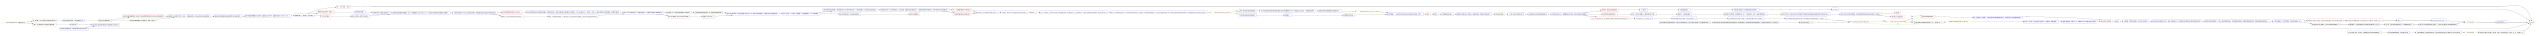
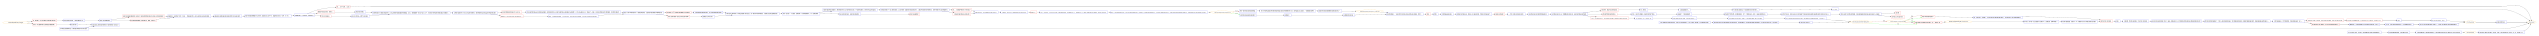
  digraph {
    fontname="Noto Sans"
    rankdir=LR
    node [color=blue fontname="Noto Sans" shape=box]
    edge [fontname="Noto Sans"]
-   "EleanorRank3Convo1 begins." [color=orange label="EleanorRank3Convo1 就越難去區分是." shape=""]
+   "EleanorRank3Convo1 begins." [color=orange shape=""]
    n2 [color=red label="嘿，愛琳娜，可以問你關於心靈感應的事情嗎？"]
    n3 [color=red label="那麼，可以窺探每個人的腦袋是什麼感覺呢？"]
    n4 [label="要問是沒有問題的，只要有禮貌便可以。"]
    n5 [label="你說什麼？"]
    n6 [label="有些人覺得很難做到。"]
    n7 [label="這就是你以為我在做的事情嗎？隨便侵犯別人的私隱？"]
    n8 [color=red label="你是不是隨便就會聽到別人想法呢？還是你需要透過某種方法來進入他們的腦袋呢？"]
    n9 [color=red label="是像個電燈開關嗎？還是總是在「開啟」的狀態？"]
    n10 [label="兩樣都是。如果我坐下來而「聆聽」，我就能接受到一些內心的獨白以及強烈的情感。"]
    n11 [label="如果你是這麼看我的話，那麼恐怕我們沒有什麼可說的。"]
    "Chat ends." [color=orange shape=""]
    n13 [label="最難的部分是要過濾掉那些很吵而我不想知道的東西。"]
    n14 [label="我並不總是能夠體驗別人的感受。越是未說出口的字句，就越難去區分是「他們」或「我」。"]
    n15 [label="能夠讓我進入「過多資訊」的領域嗎？"]
    n16 [color=red label="嗯我好奇得無法拒絕，那現在……"]
    n17 [color=red label="我允許你這樣做。"]
    n18 [color=red label="呃...…或許下次吧。 [結束]"]
    n19 [label="我欣賞你的勇氣。"]
    n20 [label="你自己承擔進一步看下去的風險。"]
    n21 [label="在我們都注射了源拓氏疫苗後不久，我以為我患有某種繼發性膀胱感染。老友。我像溜溜球一樣在沙發又上又下。我甚至叫莉蒂給我找來蔓越莓汁跟礦泉水。"]
    n22 [label="結果我只是感受到了六個人的自然生理衝動。我的神經系統自然地認為它們是我的感受。"]
    n23 [color=red label="哪個更壞？知道你並沒有患上嚴重疾病或……"]
    n24 [color=red label="得知事實真相肯定讓你放下心頭大石。"]
    n25 [label="啊那，我確是病得很嚴重。不用拐彎抹角。但我寧願承擔心靈感應，也不願承受永無止境的膀胱炎。"]
    n26 [label="那次之後我學會為自己的思想築起圍牆。莉蒂有時會找到一些藥可以讓我的心靈感應能力全部關閉，只可以停止幾個小時。我收起了一些藥，不過除非我真的非常需要睡覺，否則我不會服用。"]
    n27 [label="這是一個非常有用的天賦，這就是問題所在。亞瑟堅持視這個能力為戰略資產。"]
    n28 [color=red label="那別人的私隱呢？這對士氣不是很不利嗎？"]
    n29 [color=red label="但如果有人*不*希望他們的腦袋被入侵怎麼辦？"]
    n30 [label="這實在太打擊士氣了。"]
    n31 [label="就算我堅持說我能夠控制住，你又覺得他們會相信我嗎？"]
    n32 [label="我們全部人都不軟弱。我們已經習慣了艱苦生活。跟一般的不列顛軍營相比，這個地方是間五星級的酒店。"]
    n33 [label="你們一起洗澡，一起吃飯，這樣那樣。你們要習慣彼此。你一定要這樣做。"]
    n34 [label="但正如亞瑟所說的，這是有某個限度的。"]
    n35 [label="我就不讓他們知道我聽到，看到和感受到了多少他們的內在思想。不管莉蒂怎麼想，我不會不請自來地窺探。"]
    n36 [color=red label="那你怎樣處理呢？"]
    n37 [label="有時候他們其中一個人會有個想法，並立即想到「她聽到我有這個想法嗎？」讓他們有猜想的空間更善良。他們不會被不知道的事傷害到。"]
    n38 [color=red label="你有無意中聽到我的任何想法嗎？"]
    n39 [color=red label="那……你在我腦中獲取到了什麼資訊？"]
    n40 [label="就像我所說的，我不會確認或否認任何事情。"]
    n41 [label="我應該說，現在我有一個重要原因來把這件事保密。"]
    n42 [color=red label="繼續說……"]
    n43 [label="所以。亞瑟和我。我們在街上突襲了清剿隊的物資箱，而他卻辦事不力。他射都射不準，他像一隻醉酒的鴨子般開車，他甚至不能用劍。"]
    n44 [label="自然，我告訴他要振作起來。他立即反過來開始責怪我。他告訴我，我總是表現得高高在上，難道我不懂指揮的壓力嗎？ 如果我知道他每天要處理什麼的話，我就會收起所有這些自怨自艾的廢話。"]
    n45 [color=orange label="Check boolean EleanorHeroVirus" shape=""]
    n46 [label="記得我告訴過你的英雄病毒嗎？"]
    n47 [label="我有一個我叫做英雄病毒的理論。"]
    n48 [label="末期病症。"]
    n49 [label="那些小男孩們認為他們所聽到的故事就是這個世界的實際運作方式。他們認為自己是英雄，一切都圍著他們轉。"]
    n50 [label="什麼都跟亞瑟有關。"]
    n51 [label="亞瑟患有我見過最嚴重的英雄病毒病例之一。"]
    n52 [label="於是我回擊他：「你知道我可以看得出來你什麼時候在想著葵，對吧？」"]
    n53 [color=orange label="Boolean EleanorHeroVirus is now true." shape=""]
    n54 [color=red label="哎喲。"]
    n55 [label="對啊。"]
    n56 [label="不是我最自豪的時刻。"]
    n57 [label="就算他不是我的弟弟，那也是一件很差的舉動。我再也不會這樣做了。"]
    n58 [color=red label="那他有什麼反應？"]
    n59 [label="……我不太喜歡你想知道這件事。"]
    n60 [label="現在我在想你是否喜歡看亞瑟被羞辱。"]
    n61 [label="請不要往這個方向去。我剛開始對你有好感，但這些是我無法接受的事。"]
    n62 [color=red label="我這麼問是因為我喜歡他。"]
    n63 [color=red label="哎呀。那不是我的用意。我只是想知道這樣的人在被質問時會有什麼反應。"]
    n64 [color=red label="我很享受。聽起來亞瑟應得此報。"]
    n65 [label="明白。這是可以理解的。抱歉我突然發了脾氣。"]
    n66 [label="我不單是質問了他。我傷害了他。"]
    n67 [label="噢，我明白。"]
    n68 [label="他崩潰了。我覺得很難受。"]
    n69 [label="亞瑟已經很習慣被人回嘴。看看崑西就知道了！"]
    n70 [label="亞瑟真是個麻煩人。"]
    n71 [label="我破壞了我們之間一些重要的情誼。等下。我要告訴你一些事，這樣你就會明白的。"]
    n72 [label="但我們都知道亞瑟已經起了防備心。他表現得好像他刀槍不入的模樣。"]
    n73 [label="不過當我試著跟你談一些讓我感到內疚的事情時……"]
    n74 [label="在我們小時候，有些年紀比較大的男孩偷了亞瑟最喜歡的安格斯玩偶模型並把它扔到冬至篝火上。"]
    n75 [label="我可以感覺得到他有多震驚和困惑。他以為他在我身邊會很安全的。不再如此了。"]
    n76 [label="算了沒事。"]
    n77 [label="我至今依然可以看到他彎著腰，肉色塑膠被燒到溶掉滴在他的迷彩褲子上的畫面。"]
    n78 [color=orange label="Check boolean DrifterSiblingYes" shape=""]
    n79 [color=red label="我不想念小時候的時光。"]
    n80 [color=red label="童年啊。"]
    n81 [color=red label="我知道傷害兄弟姊妹是什麼感覺。我……曾經有一個。"]
    n82 [color=orange label="Convo boolean DrifterSiblingNo" shape=""]
    n83 [color=orange label="Boolean DrifterSiblingYes is now true." shape=""]
    n84 [color=red label="聽起來你傷害得他很深。"]
    n85 [label="很可怕，對不對？你已經習慣了這種方式，互相輕蔑，攻擊和憤恨……"]
    n86 [label="對，我有收回。我道歉了，我保證我再也不會做那樣的事情了，但我依然為了這件事感覺很難受。"]
    n87 [label="亞瑟不想讓那些男孩看到他在哭，他也不想在我爸面前哭，所以只剩我一個對象。他不稱職的大姐姐。"]
    n88 [label="我現在告訴你這件事是因為那是亞瑟當時的想法，在他的腦海中。他記得如果他真的有需要的話，在我面前哭是安全的，但現在呢？"]
    n89 [label="這幾乎是種安慰。然後有一天，你傷害到了對方而無法收回這份傷害。"]
    n90 [color=red label="是不光明正大的招數。"]
    n91 [label="現在已經不再安全了。"]
    n92 [label="沒錯。"]
    n93 [label="你真的懂。我喜歡這個講法！不光明正大的招數。"]
    n94 [label="你知道有時候你跟某個人爭吵，過後一切都結束時，你才會想到你當時應該說什麼話的那種情況嗎？"]
    n95 [label="我不會再遇到同樣情況了。我有一個神奇的勝利按鈕。我只需窺探他們的腦，把握著們最羞愧的東西，然後把鹽灑在他們的傷口上。"]
    n96 [label="但我不能這樣做，不管我多麼想。因為我應該做個「好人」。"]
    n97 [color=red label="這跟做聖人無關，愛琳娜。這甚至跟做英雄無關。這跟不要做混蛋有關。"]
    n98 [color=red label="我們都在努力做正確的事。對你來說真的有那麼難嗎？"]
    n99 [color=red label="我們都有不能超越的底線，而這是你其中的一條底線。我尊重這一點。"]
    n100 [label="噢親愛的。這就是我炫耀自己的美德所得到的結果，對嗎？"]
    n101 [label="謝謝。"]
    n102 [label="對不起。我原本期待會得到同情。不過我會接受現實。"]
    n103 [label="我不是在尋求同情。真的。"]
    n104 [label="也不是只有我需要控制自己的能力，不是嗎？我們都是計時炸彈隨時會爆炸。"]
    n105 [color=orange label="+10 Chemistry" shape=""]
    n106 [label="我只是想有人明白。老實說，你的理解程度高得反而讓我感驚訝。"]
    n107 [label="你沒有義務聽我說的。但我很開心你有。"]
    n108 [label="感謝你跟我談天。"]
    n109 [label="這是我頭顱裡的一場混亂的怪異表演。我想你會明白我為什麼不會向陌生人鋪上歡迎地墊。"]
    n110 [color=orange label="+20 Chemistry" shape=""]
    n111 [label="我預料別人會尖叫著逃跑。你沒有。還未。我在想是為什麼。謝謝。再一次。你做的一切。"]
    "EleanorRank3Convo1 begins." -> n2
    "EleanorRank3Convo1 begins." -> n3
    n2 -> n4
    n3 -> n5
    n4 -> n6
    n5 -> n7
    n6 -> n8
    n6 -> n9
    n8 -> n10
    n9 -> n10
    n10 -> n13
    n11 -> n7
    n11 -> "Chat ends."
    n13 -> n14
    n14 -> n15
    n15 -> n16
    n15 -> n17
    n15 -> n18
    n16 -> n19
    n17 -> n20
    n18 -> "Chat ends."
    n19 -> n21
    n20 -> n21
    n21 -> n22
    n22 -> n23
    n22 -> n24
    n23 -> n25
    n24 -> n26
    n25 -> n27
    n26 -> n27
    n27 -> n28
    n27 -> n29
    n28 -> n30
    n29 -> n31
    n30 -> n32
    n31 -> n32
    n32 -> n33
    n33 -> n34
    n33 -> n35
    n34 -> n36
    n35 -> n37
    n37 -> n38
    n37 -> n39
    n38 -> n40
    n39 -> n40
    n40 -> n41
    n41 -> n42
    n42 -> n43
    n43 -> n44
    n44 -> n45
    n45 -> n46 [color=green label=true]
    n45 -> n47 [color=brown label=true]
    n46 -> n48
    n47 -> n49
    n48 -> n50
    n49 -> n51
    n50 -> n52
    n51 -> n53
    n52 -> n54
    n53 -> n52
    n54 -> n55
    n55 -> n56
    n56 -> n57
    n57 -> n58
    n58 -> n59
    n59 -> n60
    n60 -> n61
    n61 -> n62
    n61 -> n63
    n61 -> n64
    n62 -> n65
    n63 -> n66
    n64 -> n67
    n65 -> n68
    n66 -> n69
    n67 -> n70
    n68 -> n71
    n69 -> n72
    n70 -> n73
    n71 -> n74
    n72 -> n75
    n73 -> n76
    n74 -> n77
    n75 -> n78
    n76 -> "Chat ends."
    n77 -> n79
    n77 -> n80
    n78 -> n81 [color=green label=true]
    n78 -> n82 [color=brown label=false]
    n81 -> n83
    n82 -> n81 [color=green label=true]
    n82 -> n81 [color=brown label=false]
    n82 -> n84 [color=green label=true]
    n82 -> n84 [color=brown label=false]
    n83 -> n85
    n84 -> n86
    n85 -> n89
    n86 -> n90
    n87 -> n88
    n88 -> n91
    n89 -> n90
    n90 -> n92
    n91 -> n78
    n92 -> n93
    n93 -> n94
    n94 -> n95
    n95 -> n96
    n96 -> n97
    n96 -> n98
    n97 -> n99
    n98 -> n100
    n99 -> n101
    n100 -> n102
    n101 -> n103
    n102 -> n104
    n103 -> n105
    n104 -> n105
    n105 -> n108
    n106 -> n107
    n107 -> n109
    n108 -> "Chat ends."
    n109 -> n110
    n110 -> n111
    n111 -> "Chat ends."
  }
